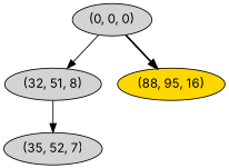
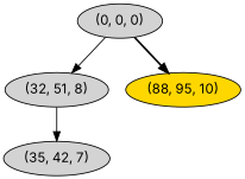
  digraph {
    fontname=Inter
    node [fillcolor=lightgrey fontname=Inter style=filled]
    edge [fontname=Inter style=solid]
    n1 [label="(32, 51, 8)"]
    "(0, 0, 0)"
-   "(88, 95, 10)" [fillcolor=gold label="(88, 95, 16)"]
-   "(35, 42, 7)" [label="(35, 52, 7)"]
+   "(88, 95, 10)" [fillcolor=gold]
+   "(35, 42, 7)"
    n1 -> "(35, 42, 7)"
    "(0, 0, 0)" -> n1
    "(0, 0, 0)" -> "(88, 95, 10)" [style=bold]
  }
